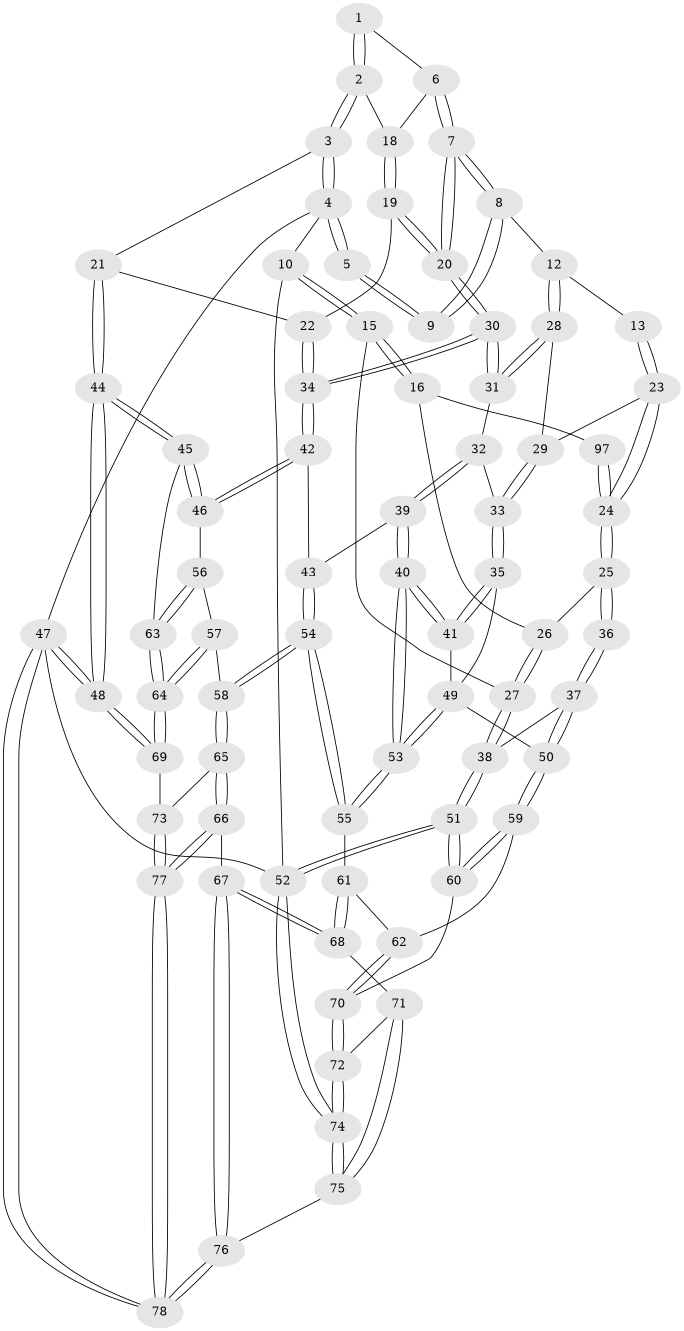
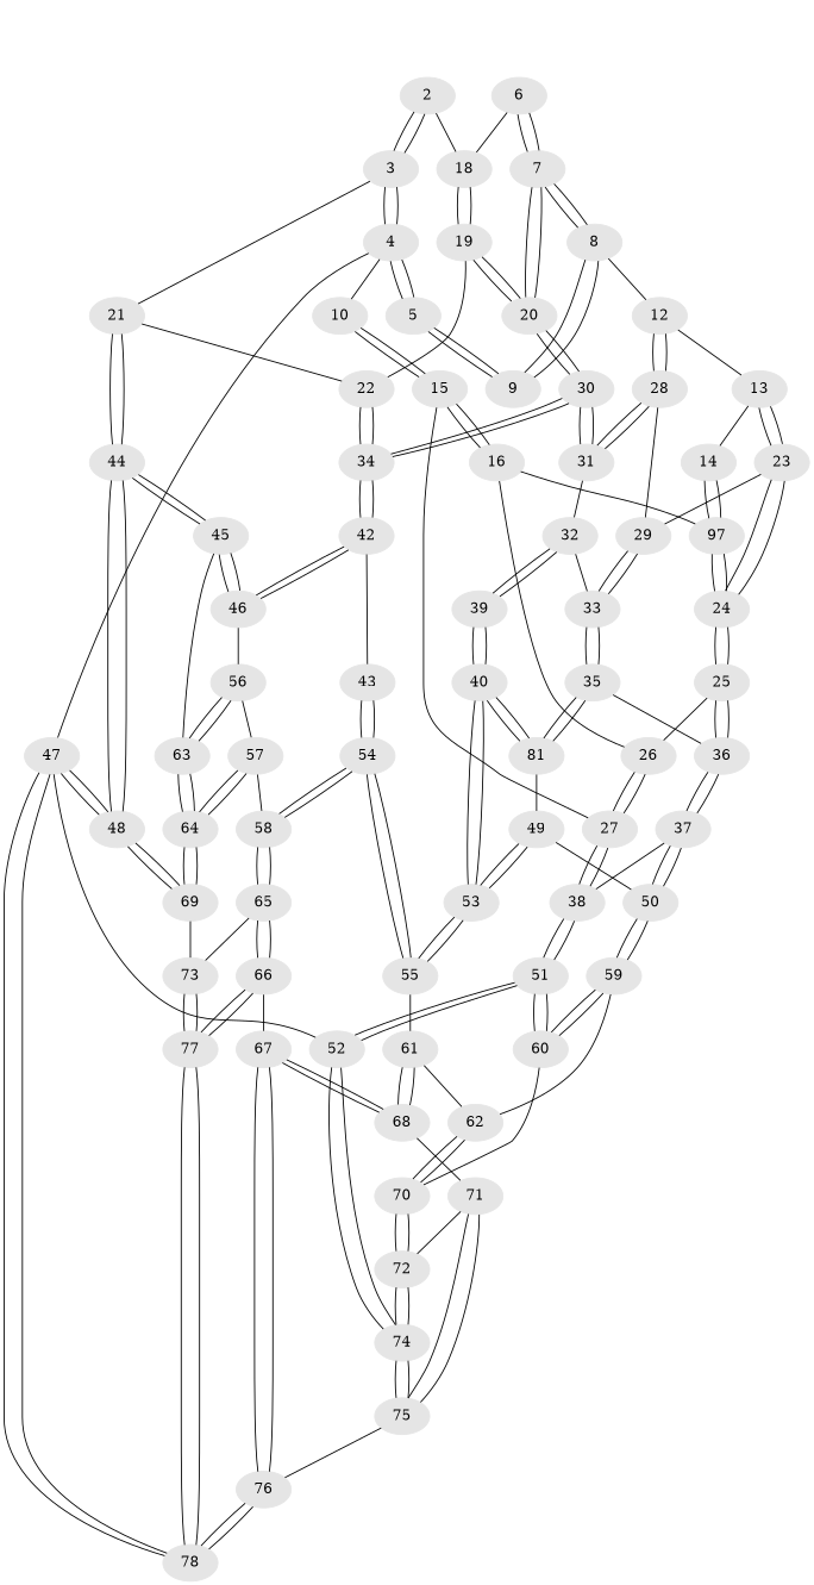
  graph {
    node [color=gray90 style=filled]
-   1
    2
    6
    3
    18
    7
    4
    21
    19
    5
    10
    47
    22
    44
    9
    15
    52
    48
    78
    8
    20
    12
    30
    13
    28
    16
    27
    74
    n29 [label=97]
+   14
    23
    29
    31
    24
    26
    38
    25
    34
    45
    42
    33
    36
    37
    51
    32
    35
    39
    40
    43
-   41
+   41 [label=81]
    46
    49
    50
    59
    60
    53
    54
    55
    56
    58
    63
    69
    64
    57
    73
    62
    70
    75
    61
    65
    68
    66
    72
    71
    67
    77
    76
-   1 -- 2
-   1 -- 2
-   1 -- 6
    2 -- 3
    2 -- 3
    2 -- 18
    6 -- 18
    6 -- 7
    6 -- 7
    3 -- 4
    3 -- 4
    3 -- 21
    18 -- 19
    18 -- 19
    7 -- 8
    7 -- 8
    7 -- 20
    7 -- 20
    4 -- 5
    4 -- 5
    4 -- 10
    4 -- 47
    21 -- 22
    21 -- 44
    21 -- 44
    19 -- 22
    19 -- 20
    19 -- 20
    5 -- 9
    5 -- 9
    10 -- 15
    10 -- 15
-   10 -- 52
    47 -- 52
    47 -- 48
    47 -- 48
    47 -- 78
    47 -- 78
    22 -- 34
    22 -- 34
    44 -- 48
    44 -- 48
    44 -- 45
    44 -- 45
    15 -- 16
    15 -- 16
    15 -- 27
    52 -- 74
    52 -- 74
    48 -- 69
    48 -- 69
    8 -- 9
    8 -- 9
    8 -- 12
    20 -- 30
    20 -- 30
    12 -- 13
    12 -- 28
    12 -- 28
    30 -- 31
    30 -- 31
    30 -- 34
    30 -- 34
+   13 -- 14
    13 -- 23
    13 -- 23
    28 -- 29
    28 -- 31
    28 -- 31
    16 -- n29
    16 -- 26
    27 -- 38
    27 -- 38
    74 -- 75
    74 -- 75
    n29 -- 24
    n29 -- 24
+   14 -- n29
+   14 -- n29
    23 -- 29
    23 -- 24
    23 -- 24
    29 -- 33
    29 -- 33
    31 -- 32
    24 -- 25
    24 -- 25
    26 -- 27
    26 -- 27
    38 -- 51
    38 -- 51
    25 -- 26
    25 -- 36
    25 -- 36
    34 -- 42
    34 -- 42
    45 -- 46
    45 -- 46
    45 -- 63
    42 -- 43
    42 -- 46
    42 -- 46
    33 -- 35
    33 -- 35
    36 -- 37
    36 -- 37
    37 -- 38
    37 -- 50
    37 -- 50
    51 -- 52
    51 -- 52
    51 -- 60
    51 -- 60
    32 -- 33
    32 -- 39
    32 -- 39
-   35 -- 49
+   35 -- 36
    35 -- 41
    35 -- 41
    39 -- 40
    39 -- 40
-   39 -- 43
    40 -- 41
    40 -- 41
    40 -- 53
    40 -- 53
    43 -- 54
    43 -- 54
    41 -- 49
    46 -- 56
    49 -- 50
    49 -- 53
    49 -- 53
    50 -- 59
    50 -- 59
    59 -- 60
    59 -- 60
    59 -- 62
    60 -- 70
    53 -- 55
    53 -- 55
    54 -- 55
    54 -- 55
    54 -- 58
    54 -- 58
    55 -- 61
    56 -- 63
    56 -- 63
    56 -- 57
    58 -- 65
    58 -- 65
    63 -- 64
    63 -- 64
    69 -- 73
    64 -- 69
    64 -- 69
    57 -- 58
    57 -- 64
    57 -- 64
    73 -- 77
    73 -- 77
    62 -- 70
    62 -- 70
    70 -- 72
    70 -- 72
    75 -- 76
    61 -- 62
    61 -- 68
    61 -- 68
    65 -- 73
    65 -- 66
    65 -- 66
    68 -- 71
    66 -- 67
    66 -- 77
    66 -- 77
    72 -- 74
    72 -- 74
    71 -- 75
    71 -- 75
    71 -- 72
    67 -- 68
    67 -- 68
    67 -- 76
    67 -- 76
    77 -- 78
    77 -- 78
    76 -- 78
    76 -- 78
  }
